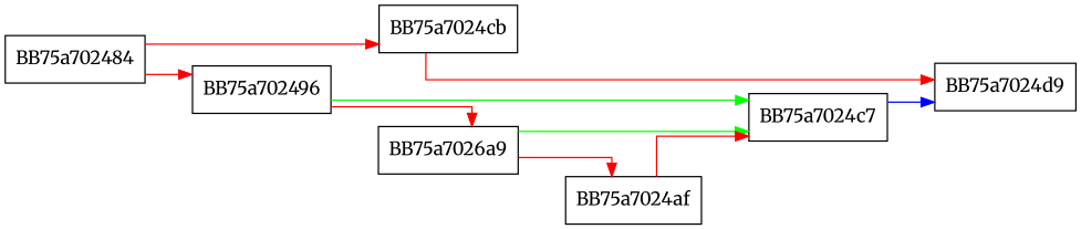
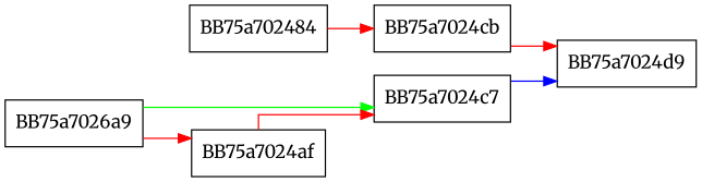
  digraph {
    fontname=Merriweather
    rankdir=LR
    splines=ortho
    node [fontname=Merriweather shape=box]
    edge [color=red fontname=Merriweather]
    BB75a702484
    BB75a7024cb
-   BB75a702496
    BB75a7024d9
    BB75a7024c7
    n6 [label=BB75a7026a9]
    BB75a7024af
    BB75a702484 -> BB75a7024cb
-   BB75a702484 -> BB75a702496
    BB75a7024cb -> BB75a7024d9
-   BB75a702496 -> BB75a7024c7 [color=green]
-   BB75a702496 -> n6
    BB75a7024c7 -> BB75a7024d9 [color=blue]
    n6 -> BB75a7024c7 [color=green]
    n6 -> BB75a7024af
    BB75a7024af -> BB75a7024c7
  }
